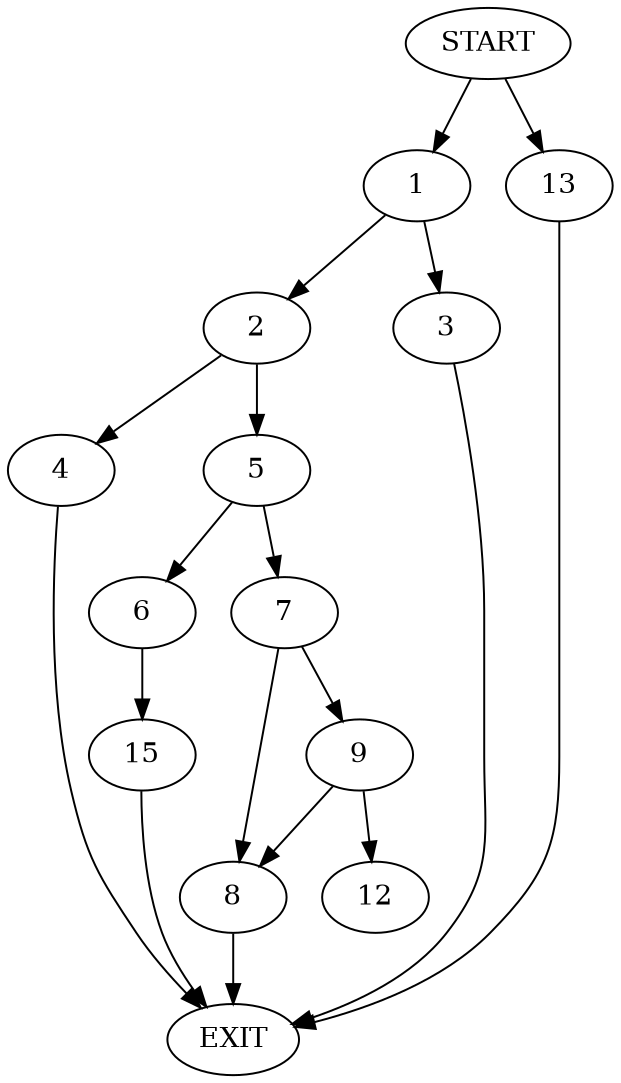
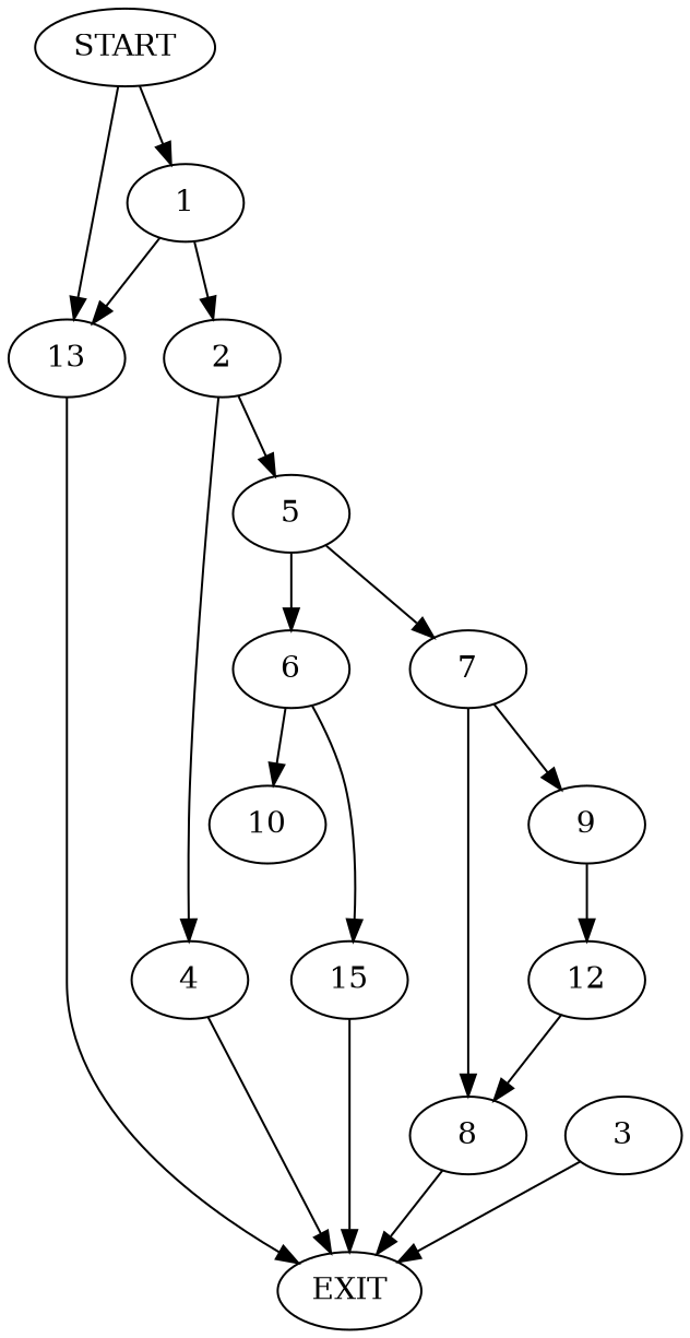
  digraph {
    n1 [label=START]
    1
    13
    2
    3
    n6 [label=EXIT]
    4
    5
    6
    7
+   10
    n12 [label=15]
    8
    9
    12
    n1 -> 1
    n1 -> 13
    1 -> 2
-   1 -> 3
+   1 -> 13
    13 -> n6
    2 -> 4
    2 -> 5
    3 -> n6
    4 -> n6
    5 -> 6
    5 -> 7
+   6 -> 10
    6 -> n12
    7 -> 8
    7 -> 9
    n12 -> n6
    8 -> n6
-   9 -> 8
+   12 -> 8
    9 -> 12
  }
